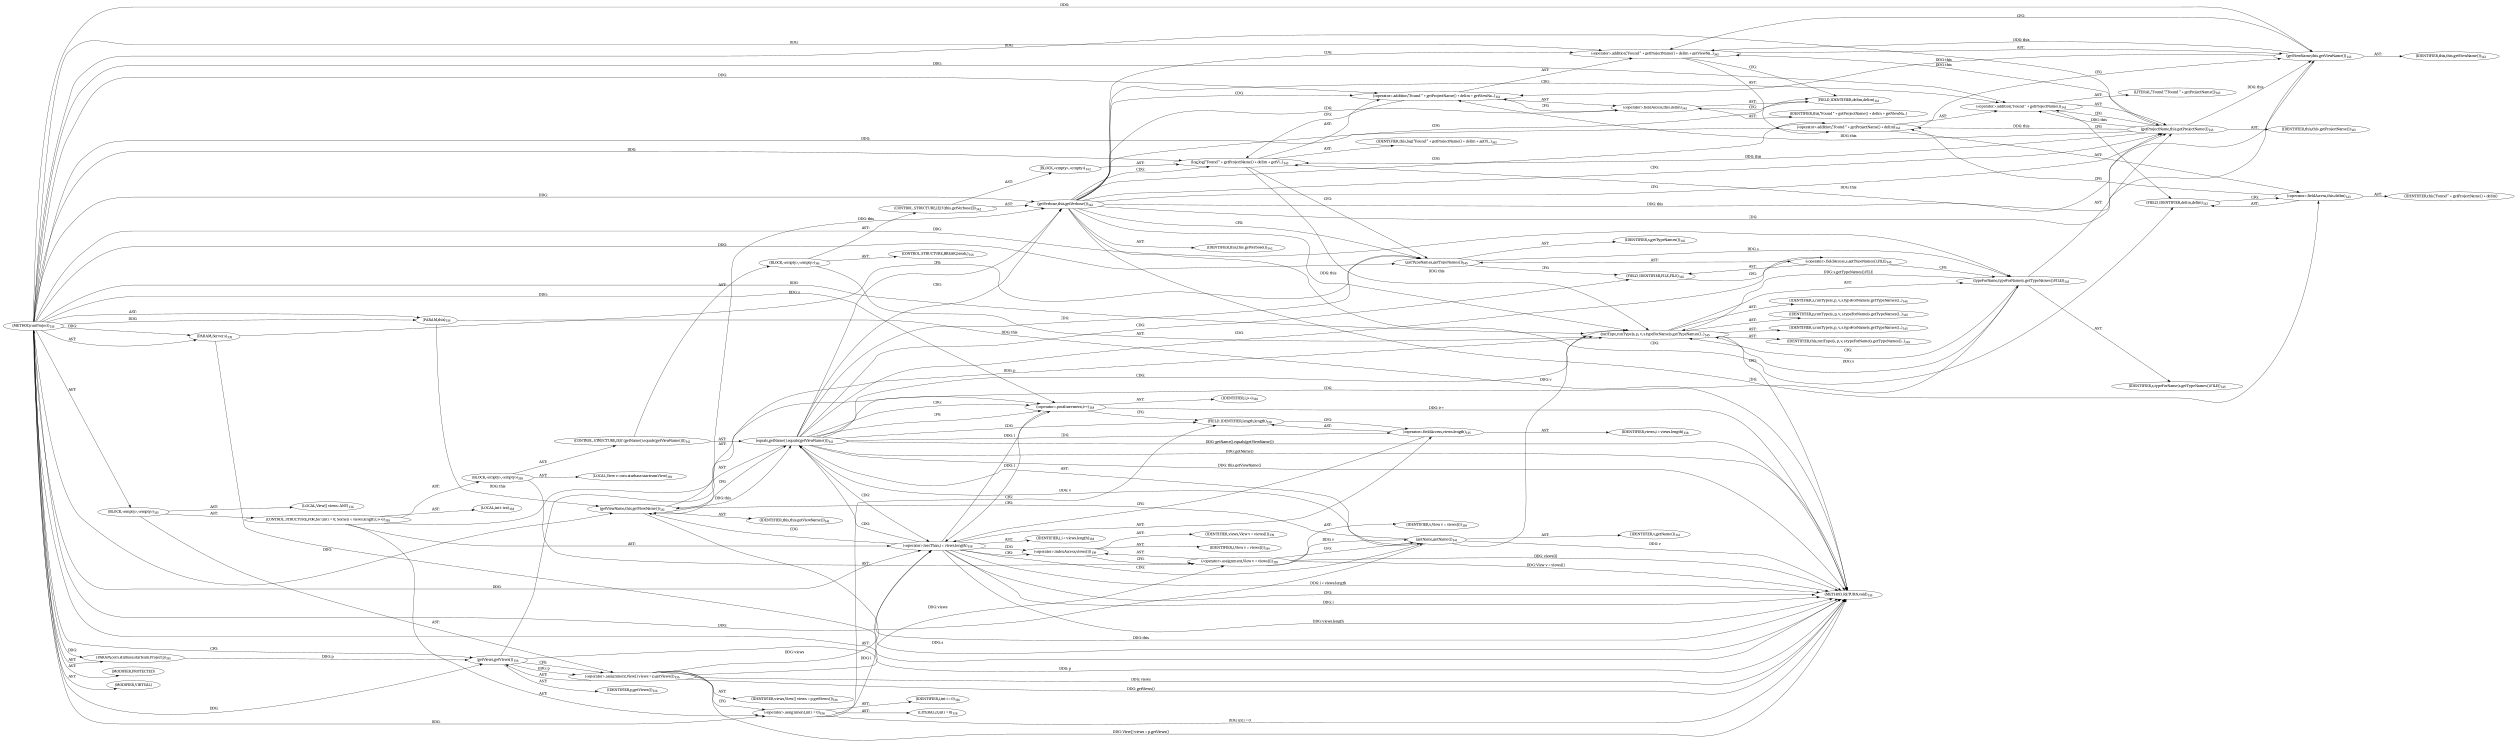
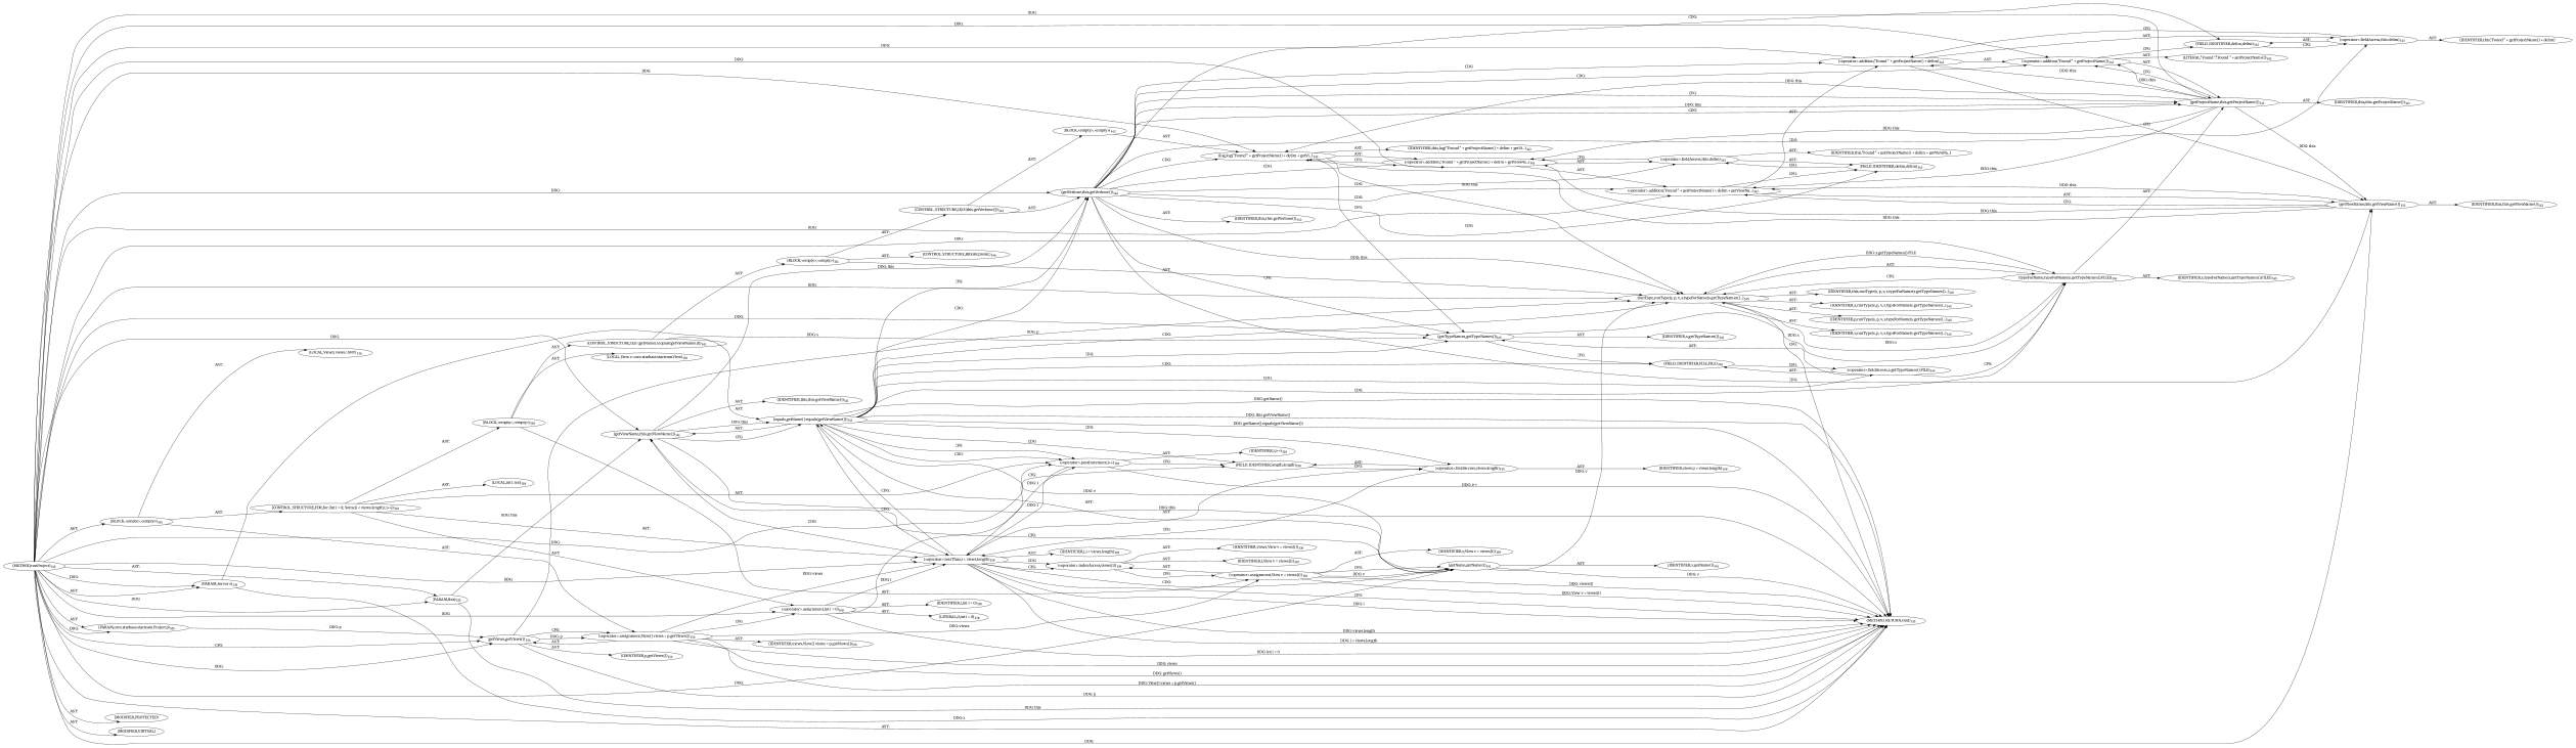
  digraph {
    fontname=Merriweather
    rankdir=LR
    node [fontname=Merriweather]
    edge [fontname=Merriweather]
    n1 [label=<(METHOD,runProject)<SUB>335</SUB>>]
    n2 [label=<(PARAM,this)<SUB>335</SUB>>]
    n3 [label=<(PARAM,Server s)<SUB>335</SUB>>]
    n4 [label=<(PARAM,com.starbase.starteam.Project p)<SUB>335</SUB>>]
    n5 [label=<(BLOCK,&lt;empty&gt;,&lt;empty&gt;)<SUB>335</SUB>>]
    n6 [label=<(getViews,getViews())<SUB>336</SUB>>]
    n7 [label=<(&lt;operator&gt;.assignment,int i = 0)<SUB>338</SUB>>]
    n8 [label=<(&lt;operator&gt;.lessThan,i &lt; views.length)<SUB>338</SUB>>]
    n9 [label=<(&lt;operator&gt;.postIncrement,i++)<SUB>338</SUB>>]
    n10 [label=<(getName,getName())<SUB>341</SUB>>]
    n11 [label=<(getViewName,this.getViewName())<SUB>341</SUB>>]
    n12 [label=<(getVerbose,this.getVerbose())<SUB>342</SUB>>]
    n13 [label=<(log,log(&quot;Found &quot; + getProjectName() + delim + getVi...)<SUB>343</SUB>>]
    n14 [label=<(&lt;operator&gt;.addition,&quot;Found &quot; + getProjectName() + delim + getViewNa...)<SUB>343</SUB>>]
    n15 [label=<(&lt;operator&gt;.addition,&quot;Found &quot; + getProjectName() + delim + getViewNa...)<SUB>343</SUB>>]
    n16 [label=<(&lt;operator&gt;.addition,&quot;Found &quot; + getProjectName() + delim)<SUB>343</SUB>>]
    n17 [label=<(&lt;operator&gt;.addition,&quot;Found &quot; + getProjectName())<SUB>343</SUB>>]
    n18 [label=<(getProjectName,this.getProjectName())<SUB>343</SUB>>]
    n19 [label=<(getViewName,this.getViewName())<SUB>343</SUB>>]
    n20 [label=<(runType,runType(s, p, v, s.typeForName(s.getTypeNames()...)<SUB>345</SUB>>]
    n21 [label=<(typeForName,typeForName(s.getTypeNames().FILE))<SUB>345</SUB>>]
    n22 [label=<(getTypeNames,getTypeNames())<SUB>345</SUB>>]
    n23 [label=<(MODIFIER,PROTECTED)>]
    n24 [label=<(MODIFIER,VIRTUAL)>]
    n25 [label=<(METHOD_RETURN,void)<SUB>335</SUB>>]
    n26 [label=<(LOCAL,View[] views: ANY)<SUB>236</SUB>>]
    n27 [label=<(&lt;operator&gt;.assignment,View[] views = p.getViews())<SUB>336</SUB>>]
    n28 [label=<(CONTROL_STRUCTURE,FOR,for (int i = 0; Some(i &lt; views.length); i++))<SUB>338</SUB>>]
    n29 [label=<(IDENTIFIER,p,getViews())<SUB>336</SUB>>]
    n30 [label=<(IDENTIFIER,i,int i = 0)<SUB>338</SUB>>]
    n31 [label=<(LITERAL,0,int i = 0)<SUB>338</SUB>>]
    n32 [label=<(FIELD_IDENTIFIER,length,length)<SUB>338</SUB>>]
    n33 [label=<(IDENTIFIER,i,i &lt; views.length)<SUB>338</SUB>>]
    n34 [label=<(&lt;operator&gt;.fieldAccess,views.length)<SUB>335</SUB>>]
    n35 [label=<(&lt;operator&gt;.indexAccess,views[i])<SUB>339</SUB>>]
    n36 [label=<(equals,getName().equals(getViewName()))<SUB>341</SUB>>]
    n37 [label=<(IDENTIFIER,i,i++)<SUB>338</SUB>>]
    n38 [label=<(IDENTIFIER,v,getName())<SUB>341</SUB>>]
    n39 [label=<(IDENTIFIER,this,this.getViewName())<SUB>341</SUB>>]
    n40 [label=<(IDENTIFIER,this,this.getVerbose())<SUB>342</SUB>>]
    n41 [label=<(&lt;operator&gt;.fieldAccess,this.delim)<SUB>343</SUB>>]
    n42 [label=<(FIELD_IDENTIFIER,delim,delim)<SUB>343</SUB>>]
    n43 [label=<(&lt;operator&gt;.fieldAccess,this.delim)<SUB>343</SUB>>]
    n44 [label=<(FIELD_IDENTIFIER,delim,delim)<SUB>343</SUB>>]
    n45 [label=<(IDENTIFIER,this,log(&quot;Found &quot; + getProjectName() + delim + getVi...)<SUB>343</SUB>>]
    n46 [label=<(LITERAL,&quot;Found &quot;,&quot;Found &quot; + getProjectName())<SUB>343</SUB>>]
    n47 [label=<(IDENTIFIER,this,this.getProjectName())<SUB>343</SUB>>]
    n48 [label=<(IDENTIFIER,this,this.getViewName())<SUB>343</SUB>>]
    n49 [label=<(IDENTIFIER,this,runType(s, p, v, s.typeForName(s.getTypeNames()...)<SUB>345</SUB>>]
    n50 [label=<(IDENTIFIER,s,runType(s, p, v, s.typeForName(s.getTypeNames()...)<SUB>345</SUB>>]
    n51 [label=<(IDENTIFIER,p,runType(s, p, v, s.typeForName(s.getTypeNames()...)<SUB>345</SUB>>]
    n52 [label=<(IDENTIFIER,v,runType(s, p, v, s.typeForName(s.getTypeNames()...)<SUB>345</SUB>>]
    n53 [label=<(IDENTIFIER,s,typeForName(s.getTypeNames().FILE))<SUB>345</SUB>>]
    n54 [label=<(FIELD_IDENTIFIER,FILE,FILE)<SUB>345</SUB>>]
    n55 [label=<(IDENTIFIER,s,getTypeNames())<SUB>345</SUB>>]
    n56 [label=<(IDENTIFIER,views,View[] views = p.getViews())<SUB>336</SUB>>]
    n57 [label=<(&lt;operator&gt;.assignment,View v = views[i])<SUB>339</SUB>>]
    n58 [label=<(LOCAL,int i: int)<SUB>338</SUB>>]
    n59 [label=<(BLOCK,&lt;empty&gt;,&lt;empty&gt;)<SUB>338</SUB>>]
    n60 [label=<(IDENTIFIER,v,View v = views[i])<SUB>339</SUB>>]
    n61 [label=<(LOCAL,View v: com.starbase.starteam.View)<SUB>339</SUB>>]
    n62 [label=<(CONTROL_STRUCTURE,IF,if (getName().equals(getViewName())))<SUB>341</SUB>>]
    n63 [label=<(IDENTIFIER,views,i &lt; views.length)<SUB>338</SUB>>]
    n64 [label=<(IDENTIFIER,views,View v = views[i])<SUB>339</SUB>>]
    n65 [label=<(IDENTIFIER,i,View v = views[i])<SUB>339</SUB>>]
    n66 [label=<(&lt;operator&gt;.fieldAccess,s.getTypeNames().FILE)<SUB>345</SUB>>]
    n67 [label=<(BLOCK,&lt;empty&gt;,&lt;empty&gt;)<SUB>341</SUB>>]
    n68 [label=<(CONTROL_STRUCTURE,IF,if (this.getVerbose()))<SUB>342</SUB>>]
    n69 [label=<(CONTROL_STRUCTURE,BREAK,break;)<SUB>346</SUB>>]
    n70 [label=<(BLOCK,&lt;empty&gt;,&lt;empty&gt;)<SUB>342</SUB>>]
    n71 [label=<(IDENTIFIER,this,&quot;Found &quot; + getProjectName() + delim)>]
    n72 [label=<(IDENTIFIER,this,&quot;Found &quot; + getProjectName() + delim + getViewNa...)>]
    n1 -> n2 [label="AST: "]
    n1 -> n2 [label="DDG: "]
    n1 -> n3 [label="AST: "]
    n1 -> n3 [label="DDG: "]
    n1 -> n4 [label="AST: "]
    n1 -> n4 [label="DDG: "]
    n1 -> n5 [label="AST: "]
    n1 -> n6 [label="CFG: "]
    n1 -> n6 [label="DDG: "]
    n1 -> n7 [label="DDG: "]
    n1 -> n8 [label="DDG: "]
    n1 -> n9 [label="DDG: "]
-   n10 -> n1 [label="DDG: "]
+   n1 -> n10 [label="DDG: "]
    n1 -> n11 [label="DDG: "]
    n1 -> n12 [label="DDG: "]
    n1 -> n13 [label="DDG: "]
    n1 -> n14 [label="DDG: "]
    n1 -> n15 [label="DDG: "]
    n1 -> n16 [label="DDG: "]
    n1 -> n17 [label="DDG: "]
    n1 -> n18 [label="DDG: "]
    n1 -> n19 [label="DDG: "]
    n1 -> n20 [label="DDG: "]
    n1 -> n21 [label="DDG: "]
    n1 -> n22 [label="DDG: "]
    n1 -> n23 [label="AST: "]
    n1 -> n24 [label="AST: "]
    n1 -> n25 [label="AST: "]
    n2 -> n11 [label="DDG: this"]
    n2 -> n25 [label="DDG: this"]
    n3 -> n22 [label="DDG: s"]
    n3 -> n25 [label="DDG: s"]
    n4 -> n6 [label="DDG: p"]
    n5 -> n26 [label="AST: "]
    n5 -> n27 [label="AST: "]
    n5 -> n28 [label="AST: "]
    n6 -> n20 [label="DDG: p"]
    n6 -> n25 [label="DDG: p"]
    n6 -> n27 [label="CFG: "]
    n6 -> n27 [label="DDG: p"]
    n6 -> n29 [label="AST: "]
    n7 -> n8 [label="DDG: i"]
    n7 -> n25 [label="DDG: int i = 0"]
    n7 -> n30 [label="AST: "]
    n7 -> n31 [label="AST: "]
    n7 -> n32 [label="CFG: "]
    n8 -> n9 [label="DDG: i"]
    n8 -> n10 [label="CDG: "]
    n8 -> n11 [label="CDG: "]
    n8 -> n25 [label="CFG: "]
    n8 -> n25 [label="DDG: i"]
    n8 -> n25 [label="DDG: views.length"]
    n8 -> n25 [label="DDG: i &lt; views.length"]
    n8 -> n33 [label="AST: "]
    n8 -> n34 [label="AST: "]
    n8 -> n35 [label="CFG: "]
    n8 -> n35 [label="CDG: "]
    n8 -> n36 [label="CDG: "]
    n9 -> n8 [label="DDG: i"]
    n9 -> n25 [label="DDG: i++"]
    n9 -> n32 [label="CFG: "]
    n9 -> n37 [label="AST: "]
    n10 -> n11 [label="CFG: "]
    n10 -> n20 [label="DDG: v"]
    n10 -> n25 [label="DDG: v"]
    n10 -> n36 [label="DDG: v"]
    n10 -> n38 [label="AST: "]
    n11 -> n12 [label="DDG: this"]
    n11 -> n25 [label="DDG: this"]
    n11 -> n36 [label="CFG: "]
    n11 -> n36 [label="DDG: this"]
    n11 -> n39 [label="AST: "]
    n12 -> n13 [label="CDG: "]
    n12 -> n14 [label="CDG: "]
    n12 -> n15 [label="CDG: "]
    n12 -> n16 [label="CDG: "]
    n12 -> n17 [label="CDG: "]
    n12 -> n18 [label="CFG: "]
    n12 -> n18 [label="DDG: this"]
    n12 -> n18 [label="CDG: "]
    n12 -> n19 [label="CDG: "]
    n12 -> n20 [label="DDG: this"]
    n12 -> n22 [label="CFG: "]
    n12 -> n40 [label="AST: "]
    n12 -> n41 [label="CDG: "]
    n12 -> n42 [label="CDG: "]
    n12 -> n43 [label="CDG: "]
    n12 -> n44 [label="CDG: "]
    n13 -> n14 [label="AST: "]
    n13 -> n20 [label="DDG: this"]
    n13 -> n22 [label="CFG: "]
    n13 -> n45 [label="AST: "]
    n14 -> n13 [label="CFG: "]
    n14 -> n15 [label="AST: "]
    n14 -> n43 [label="AST: "]
    n15 -> n16 [label="AST: "]
    n15 -> n19 [label="AST: "]
    n15 -> n44 [label="CFG: "]
    n16 -> n17 [label="AST: "]
    n16 -> n19 [label="CFG: "]
    n16 -> n41 [label="AST: "]
    n17 -> n18 [label="AST: "]
    n17 -> n42 [label="CFG: "]
    n17 -> n46 [label="AST: "]
    n18 -> n13 [label="DDG: this"]
    n18 -> n14 [label="DDG: this"]
    n18 -> n15 [label="DDG: this"]
    n18 -> n16 [label="DDG: this"]
    n18 -> n17 [label="CFG: "]
    n18 -> n17 [label="DDG: this"]
    n18 -> n19 [label="DDG: this"]
    n18 -> n47 [label="AST: "]
    n19 -> n13 [label="DDG: this"]
    n19 -> n14 [label="DDG: this"]
    n19 -> n15 [label="CFG: "]
    n19 -> n15 [label="DDG: this"]
    n19 -> n48 [label="AST: "]
    n20 -> n21 [label="AST: "]
    n20 -> n25 [label="CFG: "]
    n20 -> n49 [label="AST: "]
    n20 -> n50 [label="AST: "]
    n20 -> n51 [label="AST: "]
    n20 -> n52 [label="AST: "]
    n21 -> n18 [label="AST: "]
    n21 -> n20 [label="CFG: "]
    n21 -> n20 [label="DDG: s"]
    n21 -> n20 [label="DDG: s.getTypeNames().FILE"]
    n21 -> n53 [label="AST: "]
    n22 -> n21 [label="DDG: s"]
    n22 -> n54 [label="CFG: "]
    n22 -> n55 [label="AST: "]
    n27 -> n6 [label="AST: "]
    n27 -> n7 [label="CFG: "]
    n27 -> n8 [label="DDG: views"]
    n27 -> n25 [label="DDG: views"]
    n27 -> n25 [label="DDG: getViews()"]
    n27 -> n25 [label="DDG: View[] views = p.getViews()"]
    n27 -> n56 [label="AST: "]
    n27 -> n57 [label="DDG: views"]
    n28 -> n7 [label="AST: "]
    n28 -> n8 [label="AST: "]
    n28 -> n9 [label="AST: "]
    n28 -> n58 [label="AST: "]
    n28 -> n59 [label="AST: "]
    n32 -> n34 [label="CFG: "]
    n34 -> n8 [label="CFG: "]
    n34 -> n32 [label="AST: "]
    n34 -> n63 [label="AST: "]
    n35 -> n57 [label="CFG: "]
    n35 -> n64 [label="AST: "]
    n35 -> n65 [label="AST: "]
    n36 -> n8 [label="CDG: "]
    n36 -> n9 [label="CFG: "]
    n36 -> n9 [label="CDG: "]
    n36 -> n10 [label="AST: "]
    n36 -> n11 [label="AST: "]
    n36 -> n12 [label="CFG: "]
    n36 -> n12 [label="CDG: "]
    n36 -> n20 [label="CDG: "]
    n36 -> n21 [label="CDG: "]
    n36 -> n22 [label="CDG: "]
    n36 -> n25 [label="DDG: getName()"]
    n36 -> n25 [label="DDG: this.getViewName()"]
    n36 -> n25 [label="DDG: getName().equals(getViewName())"]
    n36 -> n32 [label="CDG: "]
    n36 -> n34 [label="CDG: "]
    n36 -> n54 [label="CDG: "]
    n36 -> n66 [label="CDG: "]
    n41 -> n16 [label="CFG: "]
    n41 -> n42 [label="AST: "]
    n41 -> n71 [label="AST: "]
    n42 -> n41 [label="CFG: "]
    n43 -> n14 [label="CFG: "]
    n43 -> n44 [label="AST: "]
    n43 -> n72 [label="AST: "]
    n44 -> n43 [label="CFG: "]
    n54 -> n66 [label="CFG: "]
    n57 -> n10 [label="CFG: "]
    n57 -> n10 [label="DDG: v"]
    n57 -> n25 [label="DDG: views[i]"]
    n57 -> n25 [label="DDG: View v = views[i]"]
    n57 -> n35 [label="AST: "]
    n57 -> n60 [label="AST: "]
    n59 -> n57 [label="AST: "]
    n59 -> n61 [label="AST: "]
    n59 -> n62 [label="AST: "]
    n62 -> n36 [label="AST: "]
    n62 -> n67 [label="AST: "]
    n66 -> n21 [label="CFG: "]
    n66 -> n22 [label="AST: "]
    n66 -> n54 [label="AST: "]
    n67 -> n20 [label="AST: "]
    n67 -> n68 [label="AST: "]
    n67 -> n69 [label="AST: "]
    n68 -> n12 [label="AST: "]
    n68 -> n70 [label="AST: "]
    n70 -> n13 [label="AST: "]
  }
